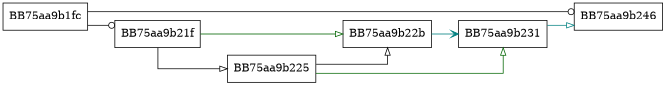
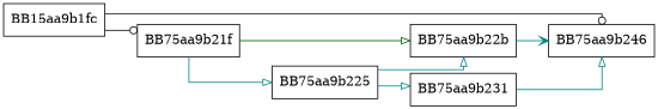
  digraph {
    rankdir=LR
    splines=ortho
    node [shape=box]
    edge [arrowhead=onormal color=black]
-   BB75aa9b1fc
+   BB75aa9b1fc [label=BB15aa9b1fc]
    BB75aa9b246
    BB75aa9b21f
    BB75aa9b225
    BB75aa9b22b
    BB75aa9b231
    BB75aa9b1fc -> BB75aa9b246 [arrowhead=odot]
    BB75aa9b1fc -> BB75aa9b21f [arrowhead=odot]
-   BB75aa9b21f -> BB75aa9b225
+   BB75aa9b21f -> BB75aa9b225 [color=teal]
    BB75aa9b21f -> BB75aa9b22b [color=darkgreen]
-   BB75aa9b225 -> BB75aa9b22b
-   BB75aa9b225 -> BB75aa9b231 [color=darkgreen]
-   BB75aa9b22b -> BB75aa9b231 [arrowhead=vee color=teal]
+   BB75aa9b225 -> BB75aa9b22b [color=teal]
+   BB75aa9b225 -> BB75aa9b231 [color=teal]
+   BB75aa9b22b -> BB75aa9b246 [arrowhead=vee color=teal]
    BB75aa9b231 -> BB75aa9b246 [color=teal]
  }
